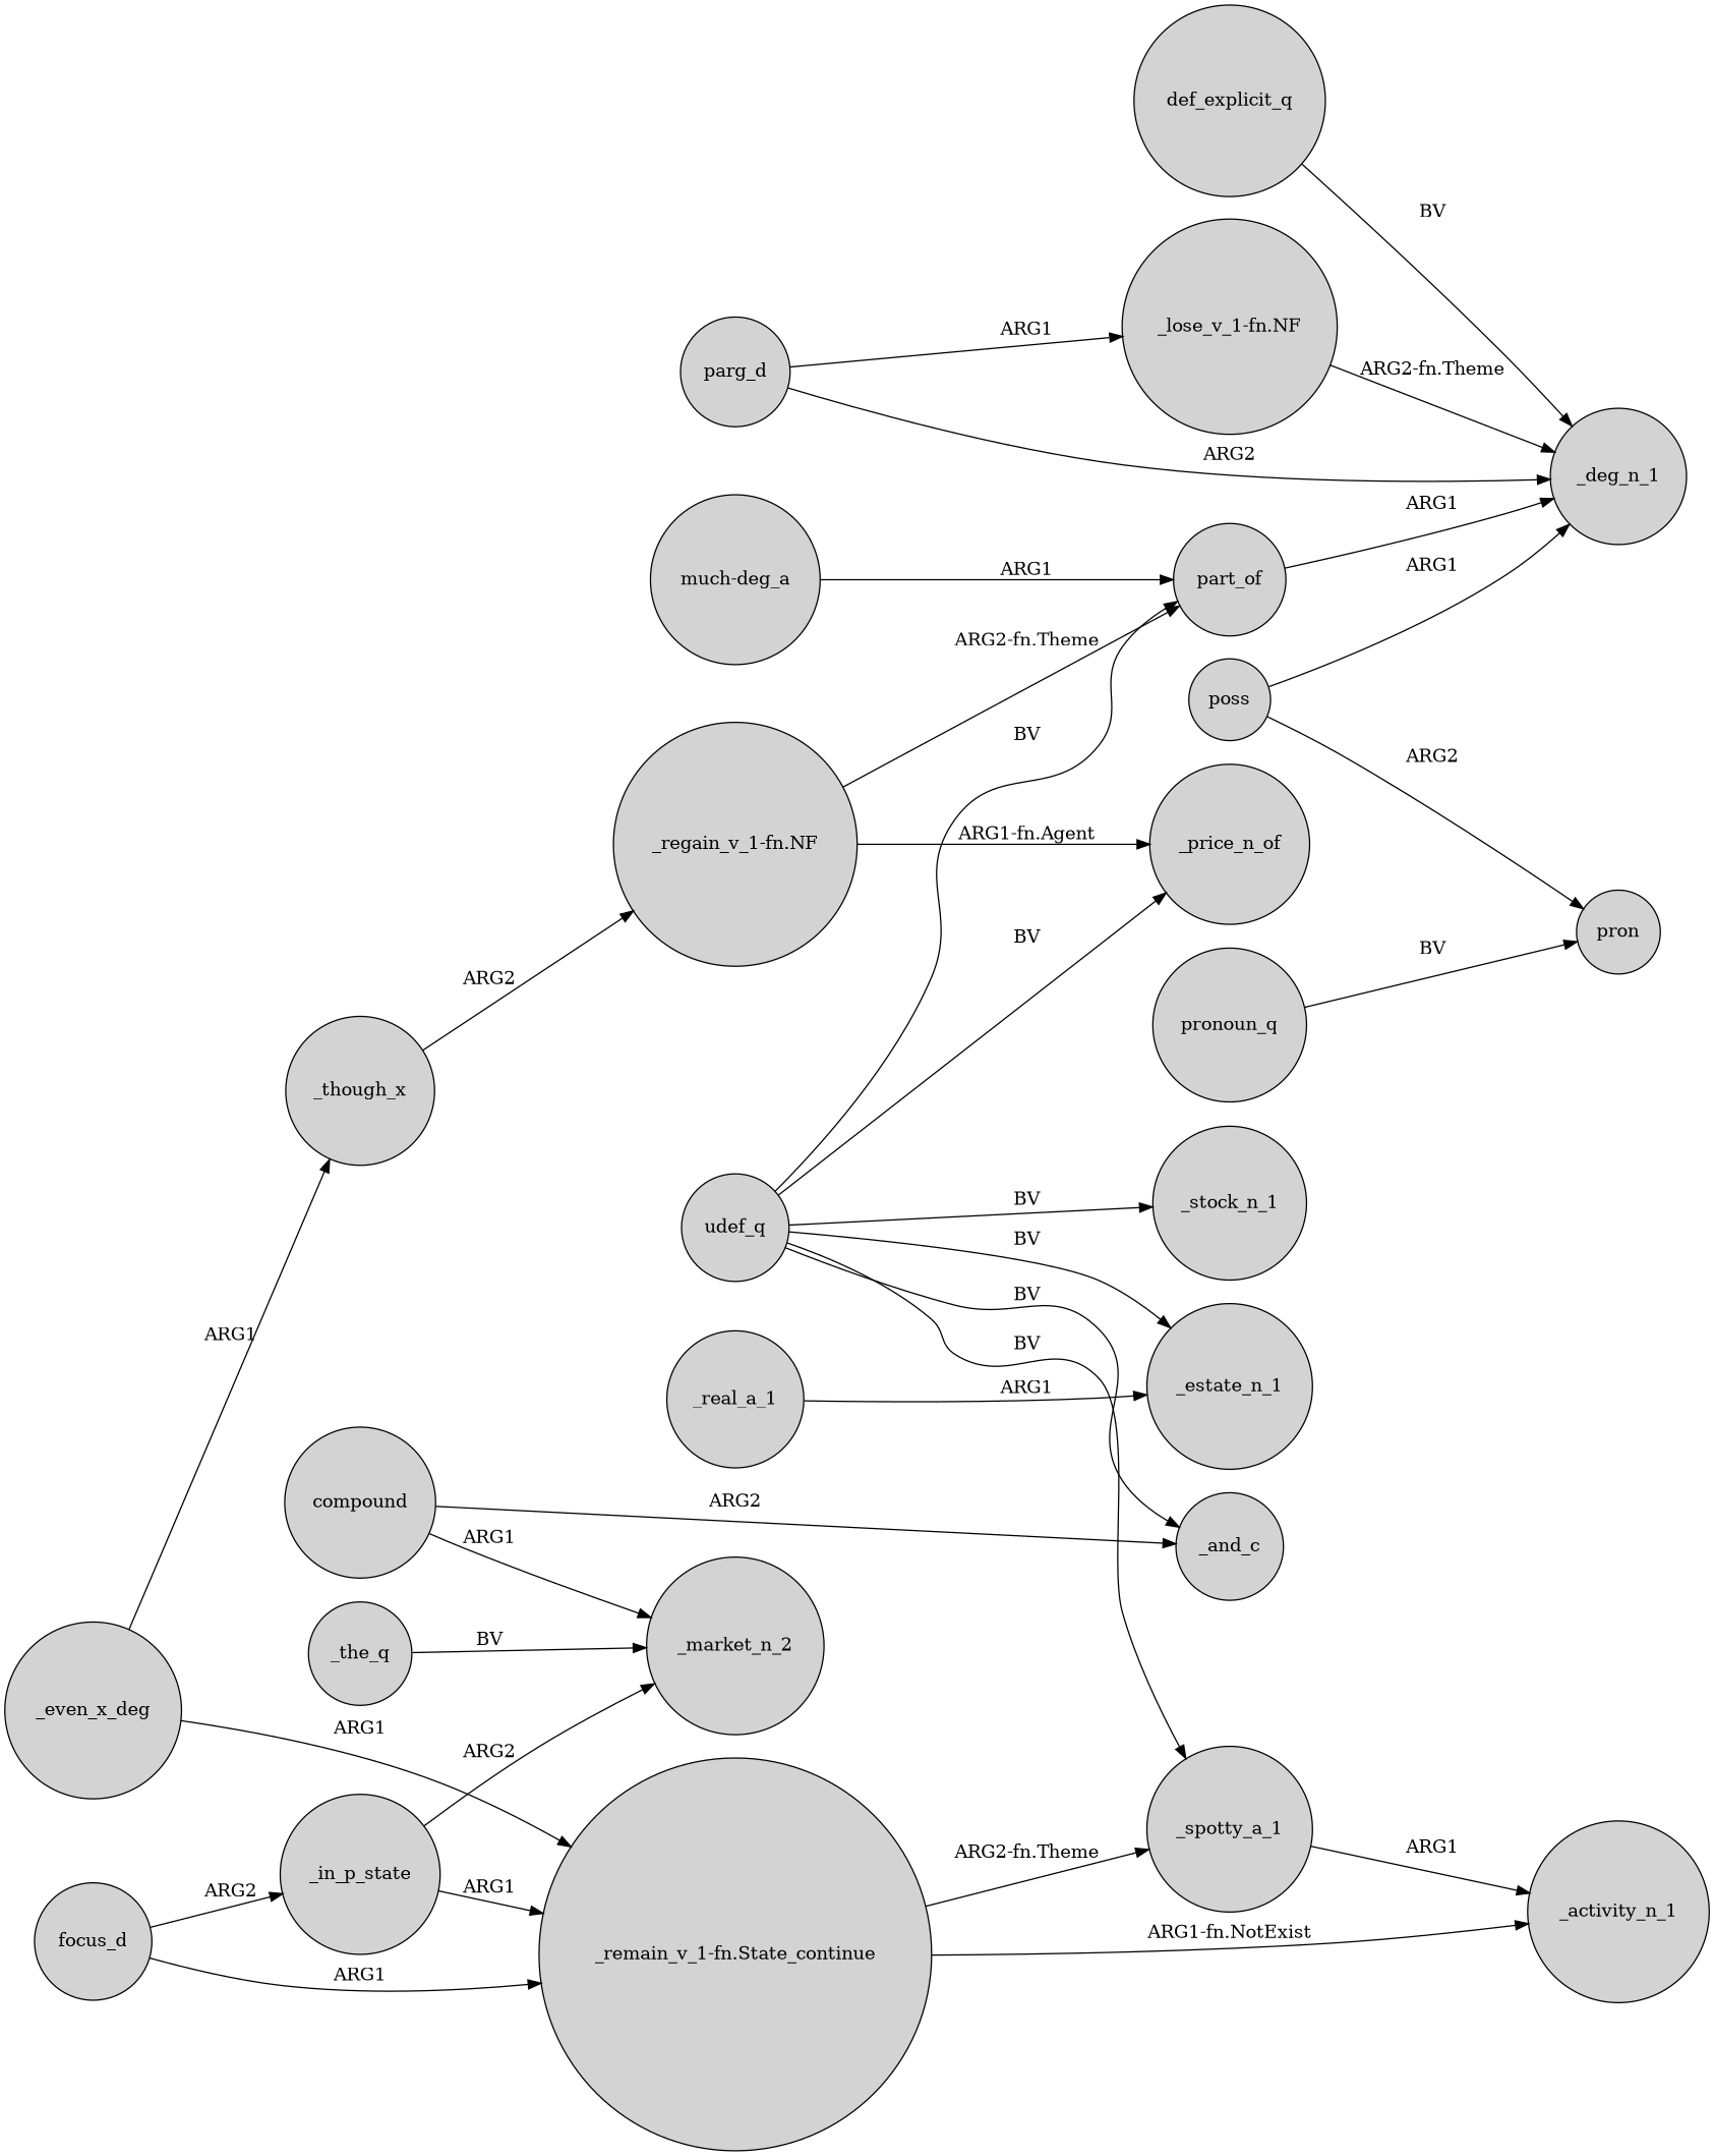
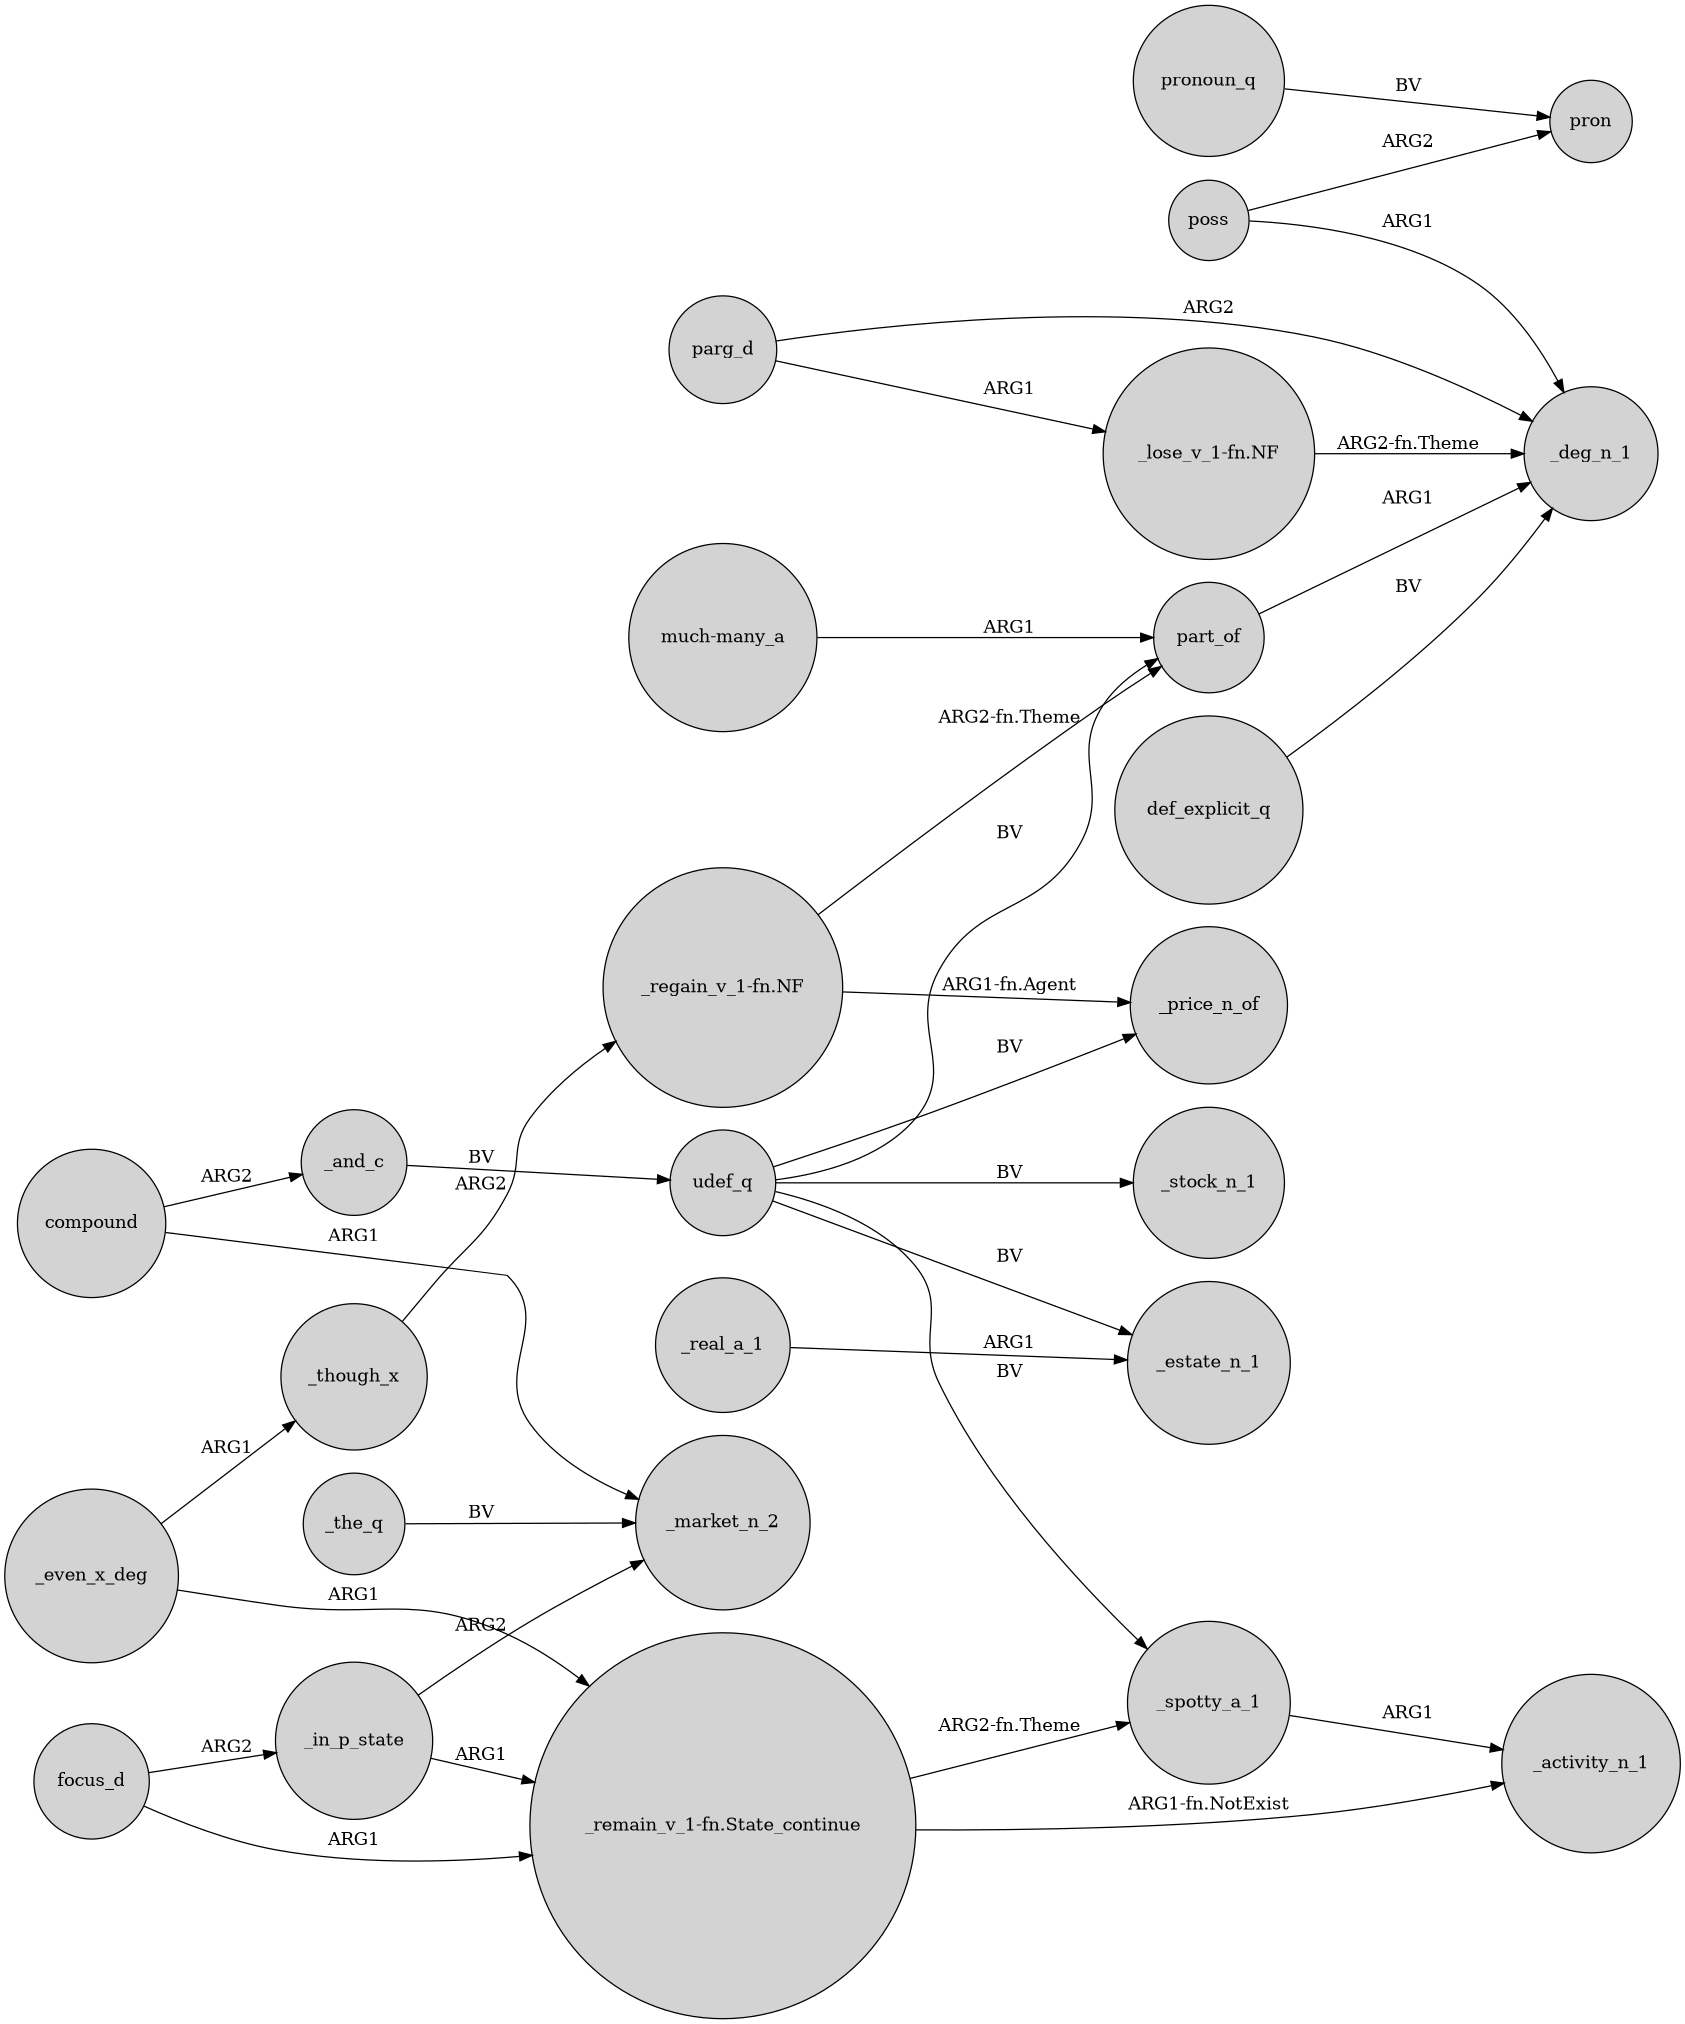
  digraph {
    rankdir=LR
    node [shape=circle style=filled]
    udef_q
    _estate_n_1
    part_of
    _price_n_of
    _and_c
    _stock_n_1
    _spotty_a_1
    n8 [label=_deg_n_1]
    poss
    pron
    "_regain_v_1-fn.NF"
-   "much-many_a" [label="much-deg_a"]
+   "much-many_a"
    focus_d
    _in_p_state
    "_remain_v_1-fn.State_continue"
    n16 [label=_market_n_2]
    _activity_n_1
    _even_x_deg
    _though_x
    "_lose_v_1-fn.NF"
    pronoun_q
    compound
    parg_d
    def_explicit_q
    _real_a_1
    _the_q
    udef_q -> _estate_n_1 [label=BV]
    udef_q -> part_of [label=BV]
    udef_q -> _price_n_of [label=BV]
-   udef_q -> _and_c [label=BV]
+   _and_c -> udef_q [label=BV]
    udef_q -> _stock_n_1 [label=BV]
    udef_q -> _spotty_a_1 [label=BV]
    part_of -> n8 [label=ARG1]
    _spotty_a_1 -> _activity_n_1 [label=ARG1]
    poss -> n8 [label=ARG1]
    poss -> pron [label=ARG2]
    "_regain_v_1-fn.NF" -> part_of [label="ARG2-fn.Theme"]
    "_regain_v_1-fn.NF" -> _price_n_of [label="ARG1-fn.Agent"]
    "much-many_a" -> part_of [label=ARG1]
    focus_d -> _in_p_state [label=ARG2]
    focus_d -> "_remain_v_1-fn.State_continue" [label=ARG1]
    _in_p_state -> "_remain_v_1-fn.State_continue" [label=ARG1]
    _in_p_state -> n16 [label=ARG2]
    "_remain_v_1-fn.State_continue" -> _spotty_a_1 [label="ARG2-fn.Theme"]
    "_remain_v_1-fn.State_continue" -> _activity_n_1 [label="ARG1-fn.NotExist"]
    _even_x_deg -> "_remain_v_1-fn.State_continue" [label=ARG1]
    _even_x_deg -> _though_x [label=ARG1]
    _though_x -> "_regain_v_1-fn.NF" [label=ARG2]
    "_lose_v_1-fn.NF" -> n8 [label="ARG2-fn.Theme"]
    pronoun_q -> pron [label=BV]
    compound -> _and_c [label=ARG2]
    compound -> n16 [label=ARG1]
    parg_d -> n8 [label=ARG2]
    parg_d -> "_lose_v_1-fn.NF" [label=ARG1]
    def_explicit_q -> n8 [label=BV]
    _real_a_1 -> _estate_n_1 [label=ARG1]
    _the_q -> n16 [label=BV]
  }
